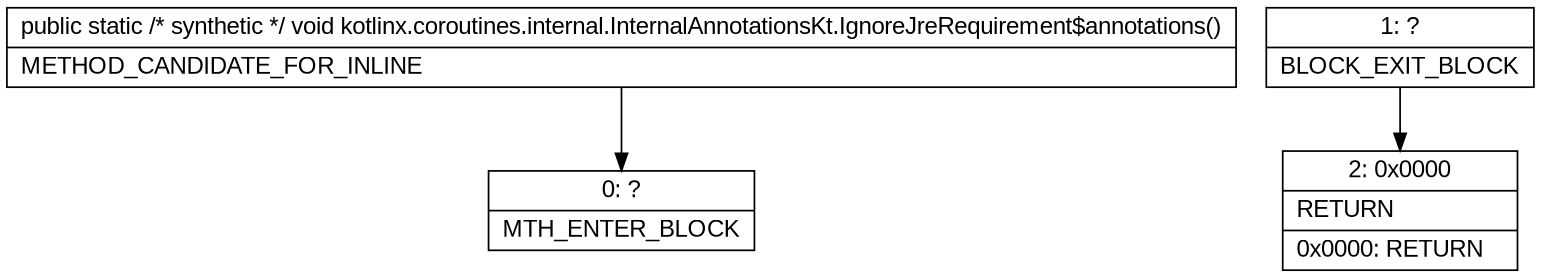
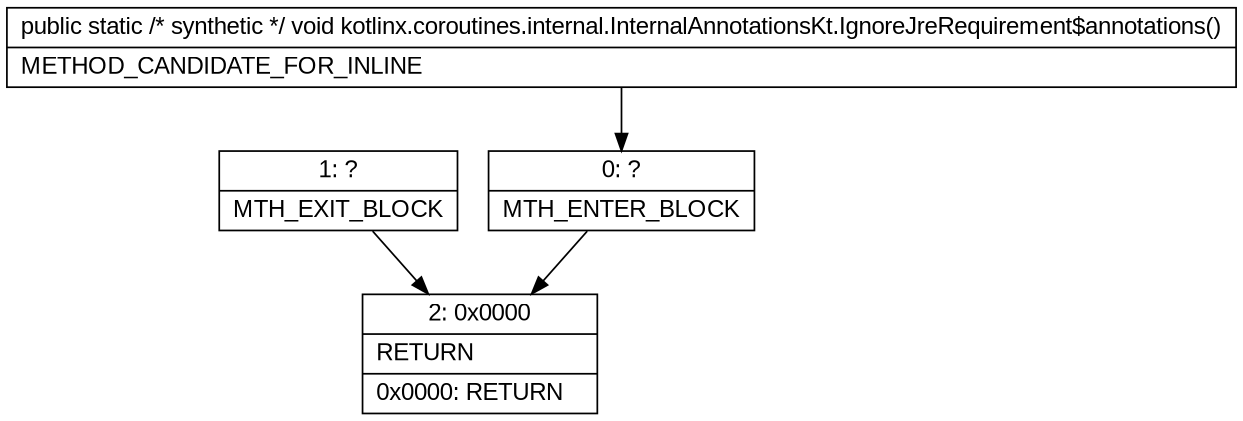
  digraph {
    fontname="Liberation Sans"
    node [fontname="Liberation Sans" shape=record]
    edge [fontname="Liberation Sans"]
    n1 [label="{0\:\ ?|MTH_ENTER_BLOCK\l}"]
    n2 [label="{2\:\ 0x0000|RETURN\l|0x0000: RETURN   \l}"]
-   n3 [label="{1\:\ ?|BLOCK_EXIT_BLOCK\l}"]
+   n3 [label="{1\:\ ?|MTH_EXIT_BLOCK\l}"]
    n4 [label="{public static \/* synthetic *\/ void kotlinx.coroutines.internal.InternalAnnotationsKt.IgnoreJreRequirement$annotations()  | METHOD_CANDIDATE_FOR_INLINE\l}"]
+   n1 -> n2
    n3 -> n2
    n4 -> n1
  }
